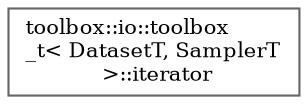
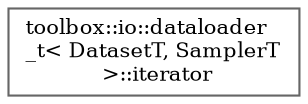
  digraph {
    rankdir=LR
    fontname="DejaVu Serif"
-   n1 [color=grey40 fillcolor=white fontname="DejaVu Serif" fontsize=10 height=0.2 label="toolbox::io::toolbox\l_t\< DatasetT, SamplerT\l \>::iterator" shape=box style=filled width=0.4]
+   n1 [color=grey40 fillcolor=white fontname="DejaVu Serif" fontsize=10 height=0.2 label="toolbox::io::dataloader\l_t\< DatasetT, SamplerT\l \>::iterator" shape=box style=filled width=0.4]
  }
